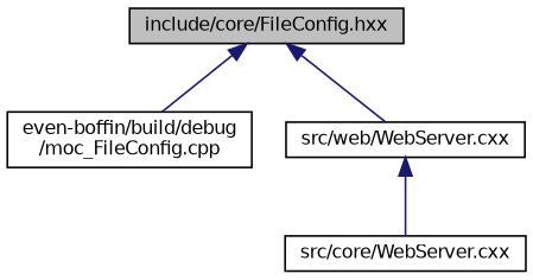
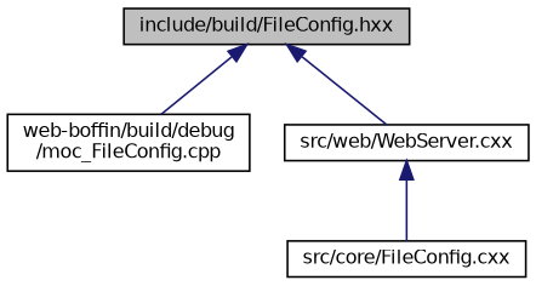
  digraph {
    node [color=black fillcolor=white fontname=Helvetica fontsize=10 shape=record style=filled]
    edge [color=midnightblue dir=back fontname=Helvetica fontsize=10 labelfontname=Helvetica labelfontsize=10 style=solid]
-   n1 [fillcolor=grey75 fontcolor=black height=0.2 label="include/core/FileConfig.hxx" width=0.4]
-   n2 [height=0.2 label="even-boffin/build/debug\l/moc_FileConfig.cpp" width=0.4]
+   n1 [fillcolor=grey75 fontcolor=black height=0.2 label="include/build/FileConfig.hxx" width=0.4]
+   n2 [height=0.2 label="web-boffin/build/debug\l/moc_FileConfig.cpp" width=0.4]
    n3 [height=0.2 label="src/web/WebServer.cxx" width=0.4]
-   n4 [height=0.2 label="src/core/WebServer.cxx" width=0.4]
+   n4 [height=0.2 label="src/core/FileConfig.cxx" width=0.4]
    n1 -> n2
    n1 -> n3
    n3 -> n4
  }
